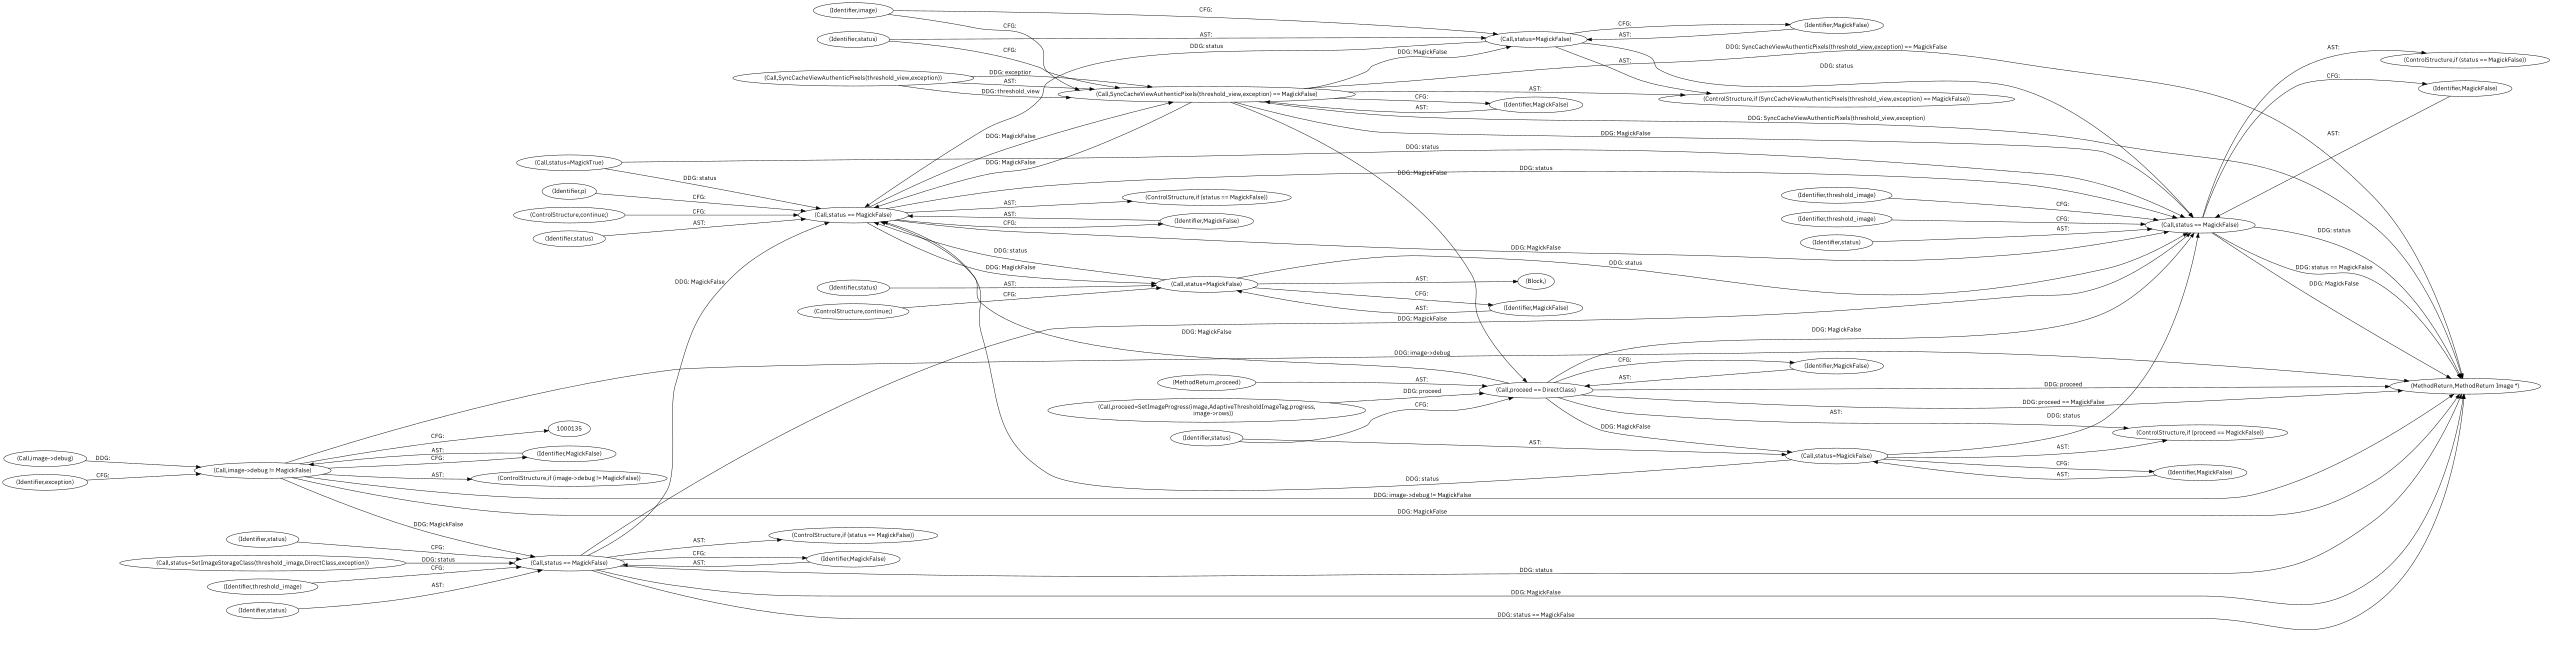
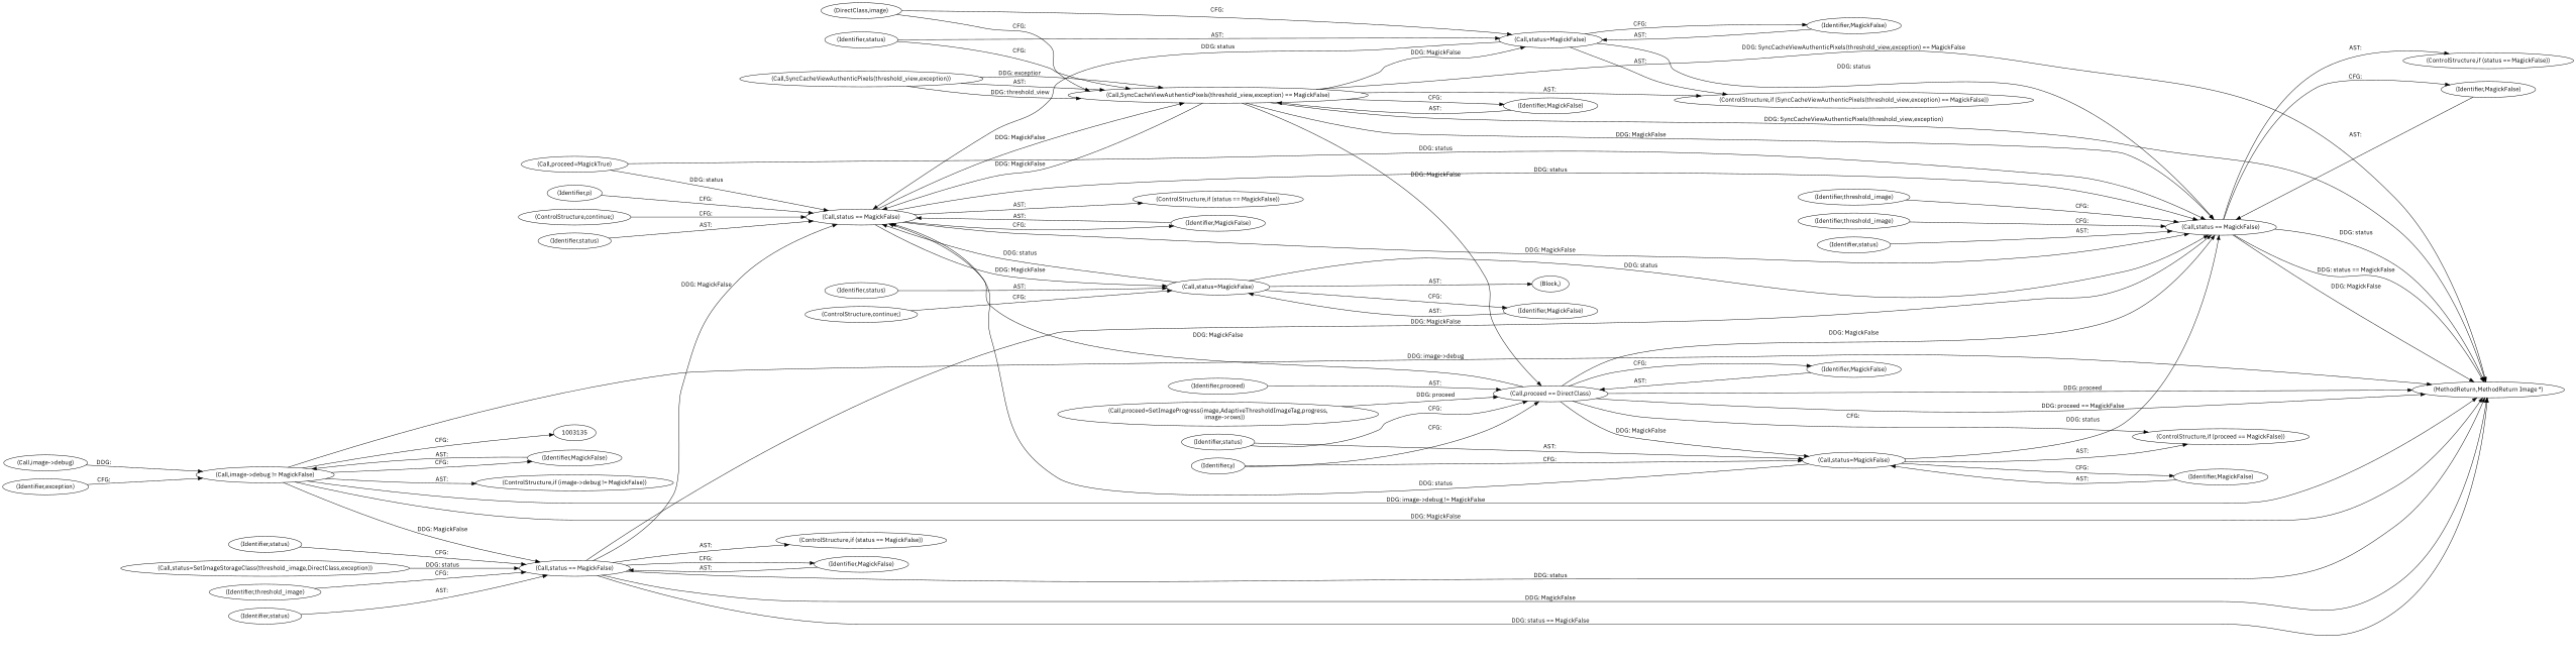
  digraph {
    fontname="IBM Plex Sans"
    rankdir=LR
    node [fontname="IBM Plex Sans"]
    edge [fontname="IBM Plex Sans"]
    n1 [label="(Call,image->debug != MagickFalse)"]
    n2 [label="(Call,status == MagickFalse)"]
    n3 [label="(Identifier,MagickFalse)"]
    n4 [label="(ControlStructure,if (image->debug != MagickFalse))"]
    n5 [label="(MethodReturn,MethodReturn Image *)"]
-   1000135
+   1000135 [label=1003135]
    n7 [label="(Call,status == MagickFalse)"]
    n8 [label="(Call,status == MagickFalse)"]
    n9 [label="(ControlStructure,if (status == MagickFalse))"]
    n10 [label="(Identifier,MagickFalse)"]
    n11 [label="(Call,status=MagickFalse)"]
    n12 [label="(Call,SyncCacheViewAuthenticPixels(threshold_view,exception) == MagickFalse)"]
    n13 [label="(Identifier,MagickFalse)"]
    n14 [label="(ControlStructure,if (status == MagickFalse))"]
    n15 [label="(ControlStructure,if (status == MagickFalse))"]
    n16 [label="(Identifier,MagickFalse)"]
    n17 [label="(Identifier,MagickFalse)"]
    n18 [label="(Block,)"]
    n19 [label="(Call,status=MagickFalse)"]
    n20 [label="(Call,proceed == DirectClass)"]
    n21 [label="(Identifier,MagickFalse)"]
    n22 [label="(ControlStructure,if (SyncCacheViewAuthenticPixels(threshold_view,exception) == MagickFalse))"]
    n23 [label="(Identifier,MagickFalse)"]
    n24 [label="(Call,status=MagickFalse)"]
    n25 [label="(ControlStructure,if (proceed == MagickFalse))"]
    n26 [label="(Identifier,MagickFalse)"]
    n27 [label="(Identifier,MagickFalse)"]
    n28 [label="(Call,image->debug)"]
    n29 [label="(Call,proceed=SetImageProgress(image,AdaptiveThresholdImageTag,progress,\n          image->rows))"]
-   n30 [label="(Identifier,image)"]
+   n30 [label="(DirectClass,image)"]
    n31 [label="(Identifier,threshold_image)"]
-   n32 [label="(MethodReturn,proceed)"]
+   n32 [label="(Identifier,proceed)"]
    n33 [label="(Identifier,status)"]
    n34 [label="(Identifier,status)"]
    n35 [label="(Identifier,exception)"]
    n36 [label="(Call,status=SetImageStorageClass(threshold_image,DirectClass,exception))"]
    n37 [label="(Identifier,status)"]
    n38 [label="(Call,SyncCacheViewAuthenticPixels(threshold_view,exception))"]
    n39 [label="(ControlStructure,continue;)"]
    n40 [label="(Identifier,threshold_image)"]
    n41 [label="(Identifier,threshold_image)"]
    n42 [label="(Identifier,status)"]
    n43 [label="(Identifier,status)"]
    n44 [label="(Identifier,status)"]
-   n45 [label="(Call,status=MagickTrue)"]
+   n45 [label="(Call,proceed=MagickTrue)"]
    n46 [label="(Identifier,status)"]
+   n47 [label="(Identifier,y)"]
    n48 [label="(Identifier,p)"]
    n49 [label="(ControlStructure,continue;)"]
    n1 -> n2 [label="DDG: MagickFalse"]
    n1 -> n3 [label="CFG: "]
    n1 -> n4 [label="AST: "]
    n1 -> n5 [label="DDG: image->debug"]
    n1 -> n5 [label="DDG: image->debug != MagickFalse"]
    n1 -> n5 [label="DDG: MagickFalse"]
    n1 -> 1000135 [label="CFG: "]
    n2 -> n5 [label="DDG: MagickFalse"]
    n2 -> n5 [label="DDG: status == MagickFalse"]
    n2 -> n5 [label="DDG: status"]
    n2 -> n7 [label="DDG: MagickFalse"]
    n2 -> n8 [label="DDG: MagickFalse"]
    n2 -> n9 [label="AST: "]
    n2 -> n10 [label="CFG: "]
    n3 -> n1 [label="AST: "]
    n7 -> n8 [label="DDG: status"]
    n7 -> n8 [label="DDG: MagickFalse"]
    n7 -> n11 [label="DDG: MagickFalse"]
    n7 -> n12 [label="DDG: MagickFalse"]
    n7 -> n13 [label="CFG: "]
    n7 -> n14 [label="AST: "]
    n8 -> n5 [label="DDG: MagickFalse"]
    n8 -> n5 [label="DDG: status"]
    n8 -> n5 [label="DDG: status == MagickFalse"]
    n8 -> n15 [label="AST: "]
    n8 -> n16 [label="CFG: "]
    n10 -> n2 [label="AST: "]
    n11 -> n7 [label="DDG: status"]
    n11 -> n8 [label="DDG: status"]
    n11 -> n17 [label="CFG: "]
    n11 -> n18 [label="AST: "]
    n12 -> n5 [label="DDG: SyncCacheViewAuthenticPixels(threshold_view,exception)"]
    n12 -> n5 [label="DDG: SyncCacheViewAuthenticPixels(threshold_view,exception) == MagickFalse"]
    n12 -> n7 [label="DDG: MagickFalse"]
    n12 -> n8 [label="DDG: MagickFalse"]
    n12 -> n19 [label="DDG: MagickFalse"]
    n12 -> n20 [label="DDG: MagickFalse"]
    n12 -> n21 [label="CFG: "]
    n12 -> n22 [label="AST: "]
    n13 -> n7 [label="AST: "]
    n16 -> n8 [label="AST: "]
    n17 -> n11 [label="AST: "]
    n19 -> n7 [label="DDG: status"]
    n19 -> n8 [label="DDG: status"]
    n19 -> n22 [label="AST: "]
    n19 -> n23 [label="CFG: "]
    n20 -> n5 [label="DDG: proceed == MagickFalse"]
    n20 -> n5 [label="DDG: proceed"]
    n20 -> n7 [label="DDG: MagickFalse"]
    n20 -> n8 [label="DDG: MagickFalse"]
    n20 -> n24 [label="DDG: MagickFalse"]
-   n20 -> n25 [label="AST: "]
+   n20 -> n25 [label="CFG: "]
    n20 -> n26 [label="CFG: "]
    n21 -> n12 [label="AST: "]
    n23 -> n19 [label="AST: "]
    n24 -> n7 [label="DDG: status"]
    n24 -> n8 [label="DDG: status"]
    n24 -> n25 [label="AST: "]
    n24 -> n27 [label="CFG: "]
    n26 -> n20 [label="AST: "]
    n27 -> n24 [label="AST: "]
    n28 -> n1 [label="DDG: "]
    n29 -> n20 [label="DDG: proceed"]
    n30 -> n12 [label="CFG: "]
    n30 -> n19 [label="CFG: "]
    n31 -> n8 [label="CFG: "]
    n32 -> n20 [label="AST: "]
    n33 -> n20 [label="CFG: "]
    n33 -> n24 [label="AST: "]
    n34 -> n2 [label="CFG: "]
    n35 -> n1 [label="CFG: "]
    n36 -> n2 [label="DDG: status"]
    n37 -> n11 [label="AST: "]
    n38 -> n12 [label="AST: "]
    n38 -> n12 [label="DDG: threshold_view"]
    n38 -> n12 [label="DDG: exception"]
    n39 -> n11 [label="CFG: "]
    n40 -> n2 [label="CFG: "]
    n41 -> n8 [label="CFG: "]
    n42 -> n2 [label="AST: "]
    n43 -> n12 [label="CFG: "]
    n43 -> n19 [label="AST: "]
    n44 -> n7 [label="AST: "]
    n45 -> n7 [label="DDG: status"]
    n45 -> n8 [label="DDG: status"]
    n46 -> n8 [label="AST: "]
+   n47 -> n20 [label="CFG: "]
+   n47 -> n24 [label="CFG: "]
    n48 -> n7 [label="CFG: "]
    n49 -> n7 [label="CFG: "]
  }
